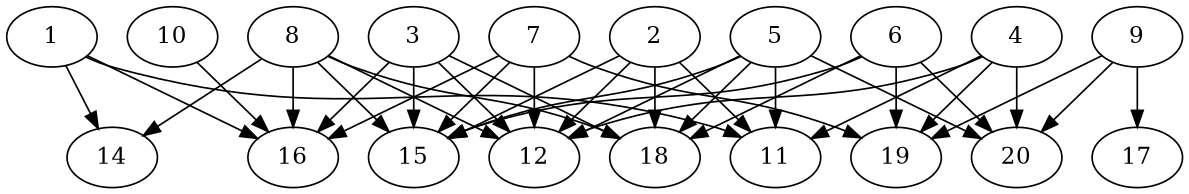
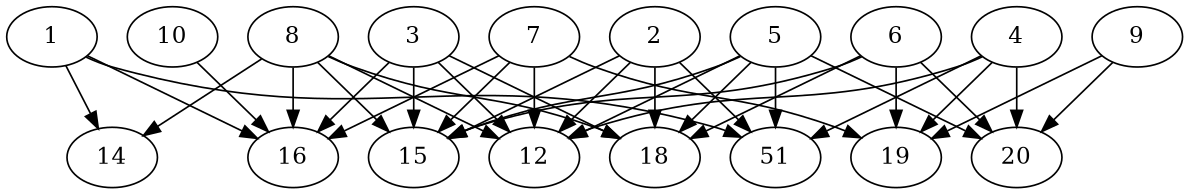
  digraph {
    node [alpha=0.12]
    1 [expect_size=19333120]
-   11 [alpha=0.06 expect_size=43351040]
+   11 [alpha=0.06 expect_size=43351040 label=51]
    14 [alpha=0.19 expect_size=28598272]
    16 [alpha=0.18 expect_size=13751296]
    2 [expect_size=38548480]
    12 [alpha=0.06 expect_size=24481792]
    15 [alpha=0.15 expect_size=31386624]
    18 [expect_size=16364544]
    3 [alpha=0.09 expect_size=38871040]
    4 [alpha=0.01 expect_size=48542720]
    19 [alpha=0.11 expect_size=22519808]
    20 [alpha=0.06 expect_size=34540544]
    5 [alpha=0.13 expect_size=19436544]
    6 [alpha=0.19 expect_size=22860800]
    7 [alpha=0.02 expect_size=12568576]
    8 [alpha=0.03 expect_size=38723584]
    9 [alpha=0.05 expect_size=36713472]
-   17 [alpha=0.05 expect_size=12080128]
    10 [alpha=0.08 expect_size=18110464]
    1 -> 11
    1 -> 14
    1 -> 16
    2 -> 11
    2 -> 12
    2 -> 15
    2 -> 18
    3 -> 16
    3 -> 12
    3 -> 15
    3 -> 18
    4 -> 11
    4 -> 12
    4 -> 19
    4 -> 20
    5 -> 11
    5 -> 12
    5 -> 15
    5 -> 18
    5 -> 20
    6 -> 15
    6 -> 18
    6 -> 19
    6 -> 20
    7 -> 16
    7 -> 12
    7 -> 15
    7 -> 19
    8 -> 14
    8 -> 16
    8 -> 12
    8 -> 15
    8 -> 18
    9 -> 19
    9 -> 20
-   9 -> 17
    10 -> 16
  }
